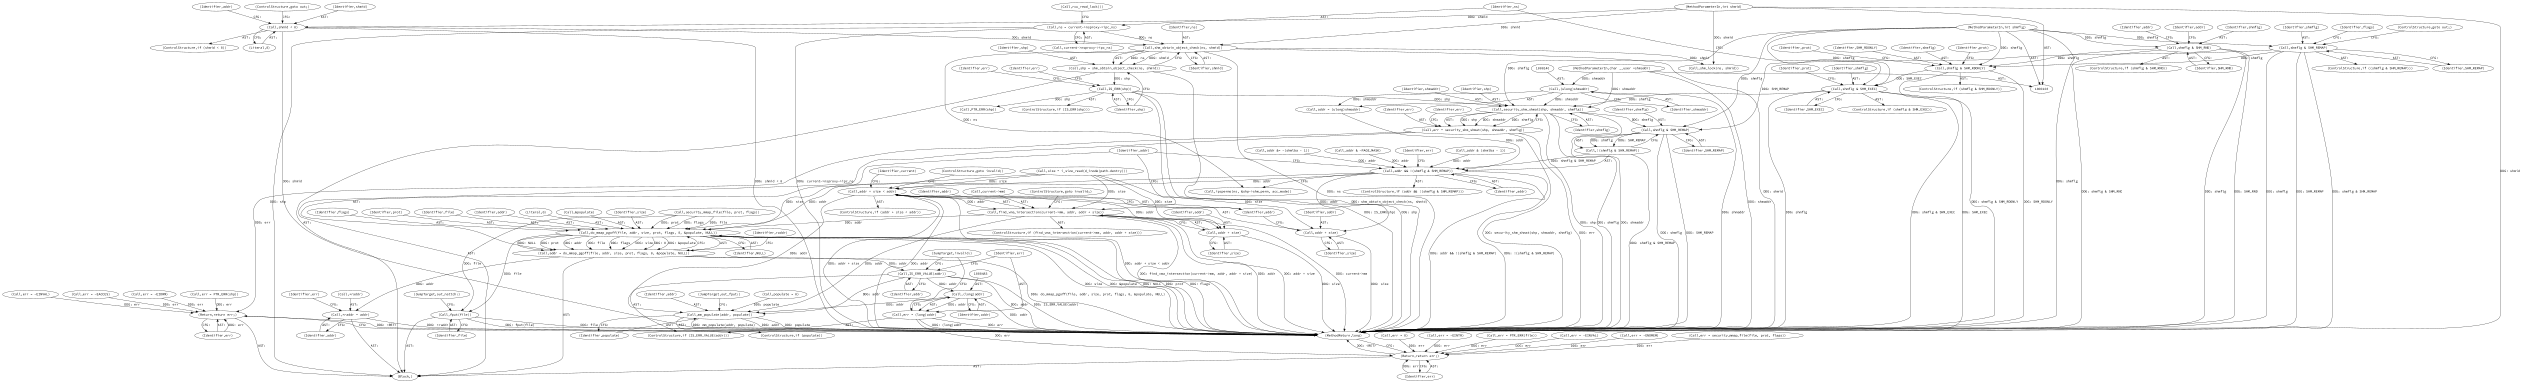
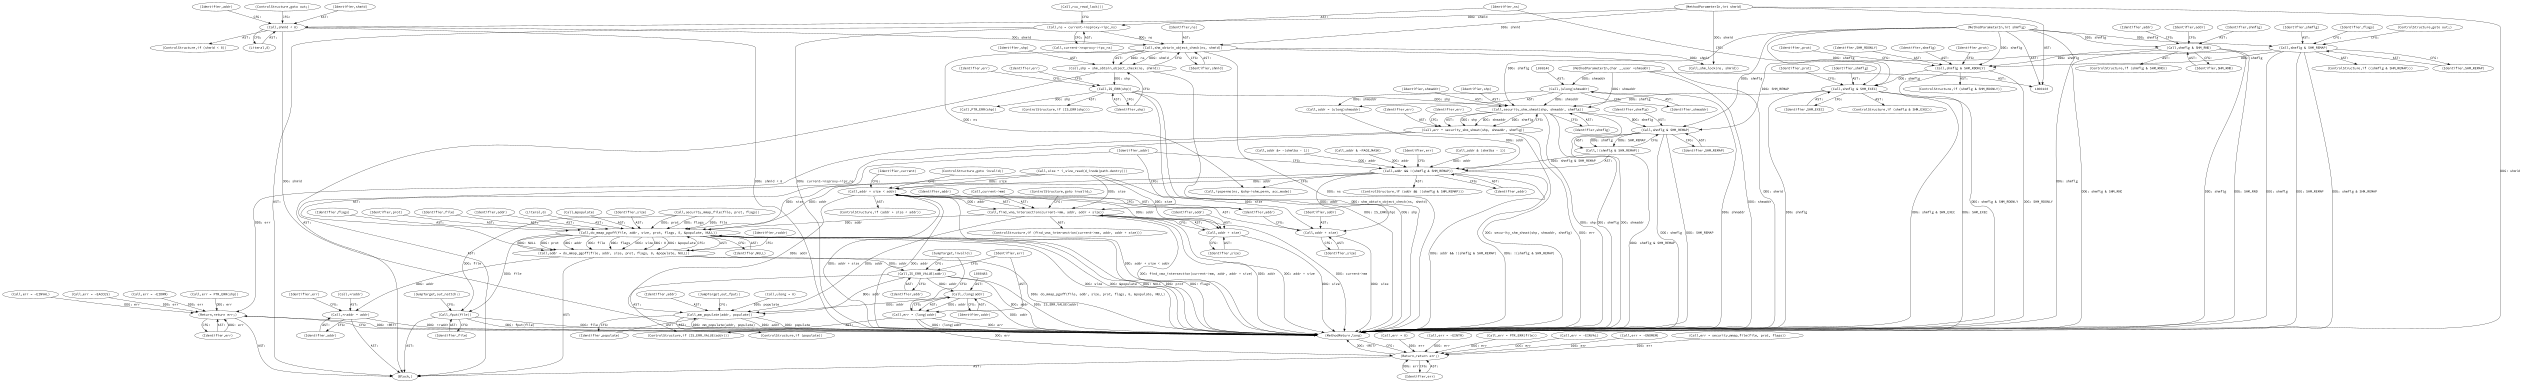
  digraph {
    fontname="Source Code Pro"
    node [fontname="Source Code Pro"]
    edge [fontname="Source Code Pro"]
    n1 [label="(Call,security_shm_shmat(shp, shmaddr, shmflg))"]
    n2 [label="(Call,err = security_shm_shmat(shp, shmaddr, shmflg))"]
    n3 [label="(Call,shmflg & SHM_REMAP)"]
    n4 [label="(Identifier,shmflg)"]
    n5 [label="(MethodReturn,long)"]
    n6 [label="(Block,)"]
    n7 [label="(Return,return err;)"]
    n8 [label="(Call,!(shmflg & SHM_REMAP))"]
    n9 [label="(Identifier,SHM_REMAP)"]
    n10 [label="(Return,return err;)"]
    n11 [label="(Call,IS_ERR(shp))"]
    n12 [label="(ControlStructure,if (IS_ERR(shp)))"]
    n13 [label="(Identifier,shp)"]
    n14 [label="(Call,PTR_ERR(shp))"]
    n15 [label="(Call,shp = shm_obtain_object_check(ns, shmid))"]
    n16 [label="(Call,shm_obtain_object_check(ns, shmid))"]
    n17 [label="(Identifier,shmid)"]
    n18 [label="(Call,shm_lock(ns, shmid))"]
    n19 [label="(Call,ipcperms(ns, &shp->shm_perm, acc_mode))"]
    n20 [label="(Call,ns = current->nsproxy->ipc_ns)"]
    n21 [label="(Call,current->nsproxy->ipc_ns)"]
    n22 [label="(Call,shmid < 0)"]
    n23 [label="(ControlStructure,if (shmid < 0))"]
    n24 [label="(Literal,0)"]
    n25 [label="(MethodParameterIn,int shmid)"]
    1000103
    n27 [label="(Call,(ulong)shmaddr)"]
    n28 [label="(Identifier,shmaddr)"]
    n29 [label="(Call,addr = (ulong)shmaddr)"]
    n30 [label="(Call,addr && !(shmflg & SHM_REMAP))"]
    n31 [label="(MethodParameterIn,char __user *shmaddr)"]
    n32 [label="(Call,shmflg & SHM_EXEC)"]
    n33 [label="(Identifier,SHM_EXEC)"]
    n34 [label="(ControlStructure,if (shmflg & SHM_EXEC))"]
    n35 [label="(Call,shmflg & SHM_RDONLY)"]
    n36 [label="(ControlStructure,if (shmflg & SHM_RDONLY))"]
    n37 [label="(Identifier,SHM_RDONLY)"]
    n38 [label="(Call,shmflg & SHM_RND)"]
    n39 [label="(Identifier,SHM_RND)"]
    n40 [label="(ControlStructure,if (shmflg & SHM_RND))"]
    n41 [label="(MethodParameterIn,int shmflg)"]
    n42 [label="(Call,shmflg & SHM_REMAP)"]
    n43 [label="(Identifier,SHM_REMAP)"]
    n44 [label="(ControlStructure,if ((shmflg & SHM_REMAP)))"]
    n45 [label="(Identifier,err)"]
    n46 [label="(Call,addr + size < addr)"]
    n47 [label="(Call,do_mmap_pgoff(file, addr, size, prot, flags, 0, &populate, NULL))"]
    n48 [label="(Call,addr + size)"]
    n49 [label="(ControlStructure,if (addr && !(shmflg & SHM_REMAP)))"]
    n50 [label="(Identifier,addr)"]
    n51 [label="(Call,find_vma_intersection(current->mm, addr, addr + size))"]
    n52 [label="(Call,mm_populate(addr, populate))"]
    n53 [label="(Call,addr + size)"]
    n54 [label="(Identifier,addr)"]
    n55 [label="(ControlStructure,if (addr + size < addr))"]
    n56 [label="(Call,addr = do_mmap_pgoff(file, addr, size, prot, flags, 0, &populate, NULL))"]
    n57 [label="(Call,fput(file))"]
    n58 [label="(Identifier,NULL)"]
    n59 [label="(Identifier,size)"]
    n60 [label="(ControlStructure,if (find_vma_intersection(current->mm, addr, addr + size)))"]
    n61 [label="(ControlStructure,if (populate))"]
    n62 [label="(Identifier,populate)"]
    n63 [label="(Identifier,size)"]
    n64 [label="(Call,*raddr = addr)"]
    n65 [label="(Call,IS_ERR_VALUE(addr))"]
    n66 [label="(Identifier,file)"]
    n67 [label="(Identifier,addr)"]
    n68 [label="(Call,(long)addr)"]
    n69 [label="(ControlStructure,if (IS_ERR_VALUE(addr)))"]
    n70 [label="(Identifier,addr)"]
    n71 [label="(Call,err = (long)addr)"]
    n72 [label="(Identifier,addr)"]
    n73 [label="(Identifier,err)"]
    n74 [label="(Call,*raddr)"]
    n75 [label="(Identifier,err)"]
    n76 [label="(Call,err = 0)"]
    n77 [label="(Identifier,err)"]
    n78 [label="(Identifier,shp)"]
    n79 [label="(Identifier,flags)"]
    n80 [label="(Identifier,err)"]
    n81 [label="(Identifier,shmaddr)"]
    n82 [label="(Call,err = -EINVAL)"]
    n83 [label="(Identifier,prot)"]
    n84 [label="(JumpTarget,out_fput:)"]
    n85 [label="(Call,err = -EACCES)"]
    n86 [label="(Identifier,addr)"]
    n87 [label="(Identifier,addr)"]
    n88 [label="(Identifier,ns)"]
    n89 [label="(Identifier,file)"]
    n90 [label="(JumpTarget,out_nattch:)"]
    n91 [label="(Identifier,addr)"]
    n92 [label="(Identifier,shmflg)"]
    n93 [label="(Identifier,addr)"]
    n94 [label="(JumpTarget,invalid:)"]
    n95 [label="(Call,err = -EINTR)"]
    n96 [label="(Identifier,addr)"]
    n97 [label="(Identifier,err)"]
    n98 [label="(Call,addr & (shmlba - 1))"]
    n99 [label="(ControlStructure,goto invalid;)"]
    n100 [label="(Identifier,flags)"]
    n101 [label="(Call,rcu_read_lock())"]
    n102 [label="(ControlStructure,goto out;)"]
    n103 [label="(Identifier,shmflg)"]
    n104 [label="(Identifier,addr)"]
    n105 [label="(Call,addr &= ~(shmlba - 1))"]
    n106 [label="(Call,security_mmap_file(file, prot, flags))"]
    n107 [label="(Identifier,current)"]
    n108 [label="(Identifier,prot)"]
    n109 [label="(Call,err = PTR_ERR(file))"]
    n110 [label="(Call,current->mm)"]
-   n111 [label="(Call,populate = 0)"]
+   n111 [label="(Call,ulong = 0)"]
    n112 [label="(ControlStructure,goto out;)"]
    n113 [label="(Identifier,addr)"]
    n114 [label="(Identifier,shmflg)"]
    n115 [label="(Call,err = -EIDRM)"]
    n116 [label="(Identifier,prot)"]
    n117 [label="(Call,err = -EINVAL)"]
    n118 [label="(Identifier,ns)"]
    n119 [label="(Literal,0)"]
    n120 [label="(Identifier,err)"]
    n121 [label="(Call,err = -ENOMEM)"]
    n122 [label="(Identifier,shmflg)"]
    n123 [label="(Identifier,addr)"]
    n124 [label="(ControlStructure,goto invalid;)"]
    n125 [label="(Identifier,addr)"]
    n126 [label="(Call,err = PTR_ERR(shp))"]
    n127 [label="(Identifier,size)"]
    n128 [label="(Call,addr & ~PAGE_MASK)"]
    n129 [label="(Identifier,shmid)"]
    n130 [label="(Call,&populate)"]
    n131 [label="(Call,err = security_mmap_file(file, prot, flags))"]
    n132 [label="(Identifier,err)"]
    n133 [label="(Identifier,err)"]
    n134 [label="(Call,size = i_size_read(d_inode(path.dentry)))"]
    n135 [label="(Identifier,shp)"]
    n136 [label="(Identifier,raddr)"]
    n137 [label="(Identifier,shmflg)"]
    n138 [label="(Identifier,prot)"]
    1000140
    1000483
    n1 -> n2 [label="AST: "]
    n1 -> n2 [label="DDG: shp"]
    n1 -> n2 [label="DDG: shmaddr"]
    n1 -> n2 [label="DDG: shmflg"]
    n1 -> n3 [label="DDG: shmflg"]
    n1 -> n4 [label="CFG: "]
    n1 -> n5 [label="DDG: shmflg"]
    n1 -> n5 [label="DDG: shmaddr"]
    n1 -> n5 [label="DDG: shp"]
    n2 -> n1 [label="CFG: "]
    n2 -> n5 [label="DDG: err"]
    n2 -> n5 [label="DDG: security_shm_shmat(shp, shmaddr, shmflg)"]
    n2 -> n6 [label="AST: "]
    n2 -> n7 [label="DDG: err"]
    n3 -> n5 [label="DDG: shmflg"]
    n3 -> n5 [label="DDG: SHM_REMAP"]
    n3 -> n8 [label="AST: "]
    n3 -> n8 [label="DDG: shmflg"]
    n3 -> n8 [label="DDG: SHM_REMAP"]
    n3 -> n9 [label="CFG: "]
    n4 -> n1 [label="AST: "]
    n5 -> n7 [label="CFG: "]
    n5 -> n10 [label="CFG: "]
    n7 -> n5 [label="DDG: <RET>"]
    n7 -> n6 [label="AST: "]
    n7 -> n45 [label="CFG: "]
    n8 -> n3 [label="CFG: "]
    n8 -> n5 [label="DDG: shmflg & SHM_REMAP"]
    n8 -> n30 [label="AST: "]
    n8 -> n30 [label="DDG: shmflg & SHM_REMAP"]
    n9 -> n3 [label="AST: "]
    n10 -> n5 [label="DDG: <RET>"]
    n10 -> n6 [label="AST: "]
    n10 -> n73 [label="CFG: "]
    n11 -> n1 [label="DDG: shp"]
    n11 -> n5 [label="DDG: IS_ERR(shp)"]
    n11 -> n5 [label="DDG: shp"]
    n11 -> n12 [label="AST: "]
    n11 -> n13 [label="CFG: "]
    n11 -> n14 [label="DDG: shp"]
    n13 -> n11 [label="AST: "]
    n13 -> n15 [label="CFG: "]
    n15 -> n5 [label="DDG: shm_obtain_object_check(ns, shmid)"]
    n15 -> n6 [label="AST: "]
    n15 -> n11 [label="DDG: shp"]
    n15 -> n16 [label="CFG: "]
    n16 -> n5 [label="DDG: shmid"]
    n16 -> n5 [label="DDG: ns"]
    n16 -> n15 [label="AST: "]
    n16 -> n15 [label="DDG: ns"]
    n16 -> n15 [label="DDG: shmid"]
    n16 -> n17 [label="CFG: "]
    n16 -> n18 [label="DDG: shmid"]
    n16 -> n19 [label="DDG: ns"]
    n17 -> n16 [label="AST: "]
    n20 -> n5 [label="DDG: current->nsproxy->ipc_ns"]
-   n20 -> n6 [label="DDG: shp"]
+   n20 -> n6 [label="AST: "]
    n20 -> n16 [label="DDG: ns"]
    n20 -> n21 [label="CFG: "]
    n21 -> n20 [label="AST: "]
    n22 -> n5 [label="DDG: shmid"]
    n22 -> n5 [label="DDG: shmid < 0"]
    n22 -> n16 [label="DDG: shmid"]
    n22 -> n23 [label="AST: "]
    n22 -> n24 [label="CFG: "]
    n24 -> n22 [label="AST: "]
    n25 -> n5 [label="DDG: shmid"]
    n25 -> n16 [label="DDG: shmid"]
    n25 -> n18 [label="DDG: shmid"]
    n25 -> n22 [label="DDG: shmid"]
    n25 -> 1000103 [label="AST: "]
    n27 -> n1 [label="DDG: shmaddr"]
    n27 -> n5 [label="DDG: shmaddr"]
    n27 -> n28 [label="CFG: "]
    n27 -> n29 [label="AST: "]
    n27 -> n29 [label="DDG: shmaddr"]
    n28 -> n27 [label="AST: "]
    n29 -> n30 [label="DDG: addr"]
    n30 -> n5 [label="DDG: !(shmflg & SHM_REMAP)"]
    n30 -> n5 [label="DDG: addr && !(shmflg & SHM_REMAP)"]
    n30 -> n19 [label="CFG: "]
    n30 -> n46 [label="DDG: addr"]
    n30 -> n47 [label="DDG: addr"]
    n30 -> n48 [label="DDG: addr"]
    n30 -> n49 [label="AST: "]
    n30 -> n50 [label="CFG: "]
    n31 -> n1 [label="DDG: shmaddr"]
    n31 -> n5 [label="DDG: shmaddr"]
    n31 -> 1000103 [label="AST: "]
    n31 -> n27 [label="DDG: shmaddr"]
    n32 -> n1 [label="DDG: shmflg"]
    n32 -> n5 [label="DDG: shmflg"]
    n32 -> n5 [label="DDG: shmflg & SHM_EXEC"]
    n32 -> n5 [label="DDG: SHM_EXEC"]
    n32 -> n33 [label="CFG: "]
    n32 -> n34 [label="AST: "]
    n33 -> n32 [label="AST: "]
    n35 -> n5 [label="DDG: shmflg & SHM_RDONLY"]
    n35 -> n5 [label="DDG: SHM_RDONLY"]
-   n35 -> n32 [label="DDG: SHM_EXEC"]
+   n35 -> n32 [label="DDG: shmflg"]
    n35 -> n36 [label="AST: "]
    n37 -> n35 [label="AST: "]
    n38 -> n5 [label="DDG: shmflg & SHM_RND"]
    n38 -> n5 [label="DDG: shmflg"]
    n38 -> n5 [label="DDG: SHM_RND"]
    n38 -> n35 [label="DDG: shmflg"]
    n38 -> n39 [label="CFG: "]
    n38 -> n40 [label="AST: "]
    n39 -> n38 [label="AST: "]
    n41 -> n1 [label="DDG: shmflg"]
    n41 -> n3 [label="DDG: shmflg"]
    n41 -> n5 [label="DDG: shmflg"]
    n41 -> 1000103 [label="AST: "]
    n41 -> n32 [label="DDG: shmflg"]
    n41 -> n35 [label="DDG: shmflg"]
    n41 -> n38 [label="DDG: shmflg"]
    n41 -> n42 [label="DDG: shmflg"]
    n42 -> n3 [label="DDG: SHM_REMAP"]
    n42 -> n5 [label="DDG: SHM_REMAP"]
    n42 -> n5 [label="DDG: shmflg & SHM_REMAP"]
    n42 -> n5 [label="DDG: shmflg"]
    n42 -> n35 [label="DDG: shmflg"]
    n42 -> n43 [label="CFG: "]
    n42 -> n44 [label="AST: "]
    n43 -> n42 [label="AST: "]
    n45 -> n7 [label="AST: "]
    n45 -> n7 [label="DDG: err"]
    n46 -> n5 [label="DDG: addr + size < addr"]
    n46 -> n5 [label="DDG: addr + size"]
    n46 -> n5 [label="DDG: addr"]
    n46 -> n51 [label="DDG: addr"]
    n46 -> n52 [label="DDG: addr"]
    n46 -> n53 [label="DDG: addr"]
    n46 -> n54 [label="CFG: "]
    n46 -> n55 [label="AST: "]
    n47 -> n5 [label="DDG: flags"]
    n47 -> n5 [label="DDG: size"]
    n47 -> n5 [label="DDG: &populate"]
    n47 -> n5 [label="DDG: NULL"]
    n47 -> n5 [label="DDG: prot"]
    n47 -> n56 [label="AST: "]
    n47 -> n56 [label="DDG: NULL"]
    n47 -> n56 [label="DDG: prot"]
    n47 -> n56 [label="DDG: addr"]
    n47 -> n56 [label="DDG: file"]
    n47 -> n56 [label="DDG: flags"]
    n47 -> n56 [label="DDG: size"]
    n47 -> n56 [label="DDG: 0"]
    n47 -> n56 [label="DDG: &populate"]
    n47 -> n57 [label="DDG: file"]
    n47 -> n58 [label="CFG: "]
    n48 -> n5 [label="DDG: size"]
    n48 -> n46 [label="AST: "]
    n48 -> n59 [label="CFG: "]
    n50 -> n30 [label="AST: "]
    n51 -> n5 [label="DDG: current->mm"]
    n51 -> n5 [label="DDG: find_vma_intersection(current->mm, addr, addr + size)"]
    n51 -> n5 [label="DDG: addr"]
    n51 -> n5 [label="DDG: addr + size"]
    n51 -> n47 [label="DDG: addr"]
    n51 -> n52 [label="DDG: addr"]
    n51 -> n53 [label="CFG: "]
    n51 -> n60 [label="AST: "]
    n52 -> n5 [label="DDG: addr"]
    n52 -> n5 [label="DDG: populate"]
    n52 -> n5 [label="DDG: mm_populate(addr, populate)"]
    n52 -> n61 [label="AST: "]
    n52 -> n62 [label="CFG: "]
    n53 -> n5 [label="DDG: size"]
    n53 -> n51 [label="AST: "]
    n53 -> n63 [label="CFG: "]
    n54 -> n46 [label="AST: "]
    n54 -> n48 [label="CFG: "]
    n56 -> n5 [label="DDG: do_mmap_pgoff(file, addr, size, prot, flags, 0, &populate, NULL)"]
    n56 -> n6 [label="AST: "]
    n56 -> n47 [label="CFG: "]
    n56 -> n64 [label="DDG: addr"]
    n56 -> n65 [label="DDG: addr"]
    n57 -> n5 [label="DDG: fput(file)"]
    n57 -> n5 [label="DDG: file"]
    n57 -> n6 [label="AST: "]
    n57 -> n66 [label="CFG: "]
    n58 -> n47 [label="AST: "]
    n59 -> n48 [label="AST: "]
    n62 -> n52 [label="AST: "]
    n63 -> n53 [label="AST: "]
    n64 -> n5 [label="DDG: *raddr"]
    n64 -> n6 [label="AST: "]
    n64 -> n67 [label="CFG: "]
    n65 -> n5 [label="DDG: addr"]
    n65 -> n5 [label="DDG: IS_ERR_VALUE(addr)"]
    n65 -> n52 [label="DDG: addr"]
    n65 -> n68 [label="DDG: addr"]
    n65 -> n69 [label="AST: "]
    n65 -> n70 [label="CFG: "]
    n66 -> n57 [label="AST: "]
    n67 -> n64 [label="AST: "]
    n68 -> n5 [label="DDG: addr"]
    n68 -> n52 [label="DDG: addr"]
    n68 -> n71 [label="AST: "]
    n68 -> n71 [label="DDG: addr"]
    n68 -> n72 [label="CFG: "]
    n70 -> n65 [label="AST: "]
    n71 -> n5 [label="DDG: err"]
    n71 -> n5 [label="DDG: (long)addr"]
    n71 -> n10 [label="DDG: err"]
    n71 -> n68 [label="CFG: "]
    n71 -> n69 [label="AST: "]
    n72 -> n68 [label="AST: "]
    n73 -> n10 [label="AST: "]
    n73 -> n10 [label="DDG: err"]
    n74 -> n64 [label="AST: "]
    n75 -> n30 [label="CFG: "]
    n76 -> n10 [label="DDG: err"]
    n77 -> n11 [label="CFG: "]
    n78 -> n15 [label="AST: "]
    n79 -> n47 [label="AST: "]
    n80 -> n64 [label="CFG: "]
    n81 -> n1 [label="AST: "]
    n82 -> n7 [label="DDG: err"]
    n83 -> n47 [label="AST: "]
    n84 -> n52 [label="CFG: "]
    n85 -> n7 [label="DDG: err"]
    n86 -> n38 [label="CFG: "]
    n87 -> n53 [label="AST: "]
    n88 -> n20 [label="AST: "]
    n88 -> n32 [label="CFG: "]
    n89 -> n47 [label="AST: "]
    n90 -> n57 [label="CFG: "]
    n91 -> n47 [label="AST: "]
    n92 -> n35 [label="AST: "]
    n93 -> n38 [label="CFG: "]
    n94 -> n65 [label="CFG: "]
    n94 -> n71 [label="CFG: "]
    n95 -> n10 [label="DDG: err"]
    n96 -> n22 [label="CFG: "]
    n97 -> n65 [label="CFG: "]
    n97 -> n71 [label="AST: "]
    n98 -> n30 [label="DDG: addr"]
    n99 -> n46 [label="CFG: "]
    n100 -> n42 [label="CFG: "]
    n101 -> n20 [label="CFG: "]
    n102 -> n42 [label="CFG: "]
    n103 -> n3 [label="AST: "]
    n104 -> n51 [label="AST: "]
    n105 -> n30 [label="DDG: addr"]
    n106 -> n47 [label="DDG: file"]
    n106 -> n47 [label="DDG: prot"]
    n106 -> n47 [label="DDG: flags"]
    n106 -> n57 [label="DDG: file"]
    n107 -> n46 [label="CFG: "]
    n108 -> n32 [label="CFG: "]
    n109 -> n10 [label="DDG: err"]
    n110 -> n51 [label="AST: "]
    n111 -> n52 [label="DDG: populate"]
    n112 -> n22 [label="CFG: "]
    n113 -> n30 [label="CFG: "]
    n113 -> n51 [label="CFG: "]
    n113 -> n56 [label="AST: "]
    n114 -> n42 [label="AST: "]
    n115 -> n7 [label="DDG: err"]
    n116 -> n35 [label="CFG: "]
    n117 -> n10 [label="DDG: err"]
    n118 -> n16 [label="AST: "]
    n119 -> n47 [label="AST: "]
    n120 -> n2 [label="AST: "]
    n121 -> n10 [label="DDG: err"]
    n122 -> n38 [label="AST: "]
    n123 -> n52 [label="AST: "]
    n124 -> n51 [label="CFG: "]
    n125 -> n48 [label="AST: "]
    n126 -> n7 [label="DDG: err"]
    n127 -> n47 [label="AST: "]
    n128 -> n30 [label="DDG: addr"]
    n129 -> n22 [label="AST: "]
    n130 -> n47 [label="AST: "]
    n131 -> n10 [label="DDG: err"]
    n132 -> n2 [label="CFG: "]
    n133 -> n11 [label="CFG: "]
    n134 -> n46 [label="DDG: size"]
    n134 -> n47 [label="DDG: size"]
    n134 -> n48 [label="DDG: size"]
    n134 -> n51 [label="DDG: size"]
    n134 -> n53 [label="DDG: size"]
    n135 -> n1 [label="AST: "]
    n136 -> n56 [label="CFG: "]
    n137 -> n32 [label="AST: "]
    n138 -> n35 [label="CFG: "]
    1000140 -> n27 [label="AST: "]
    1000483 -> n68 [label="AST: "]
  }
